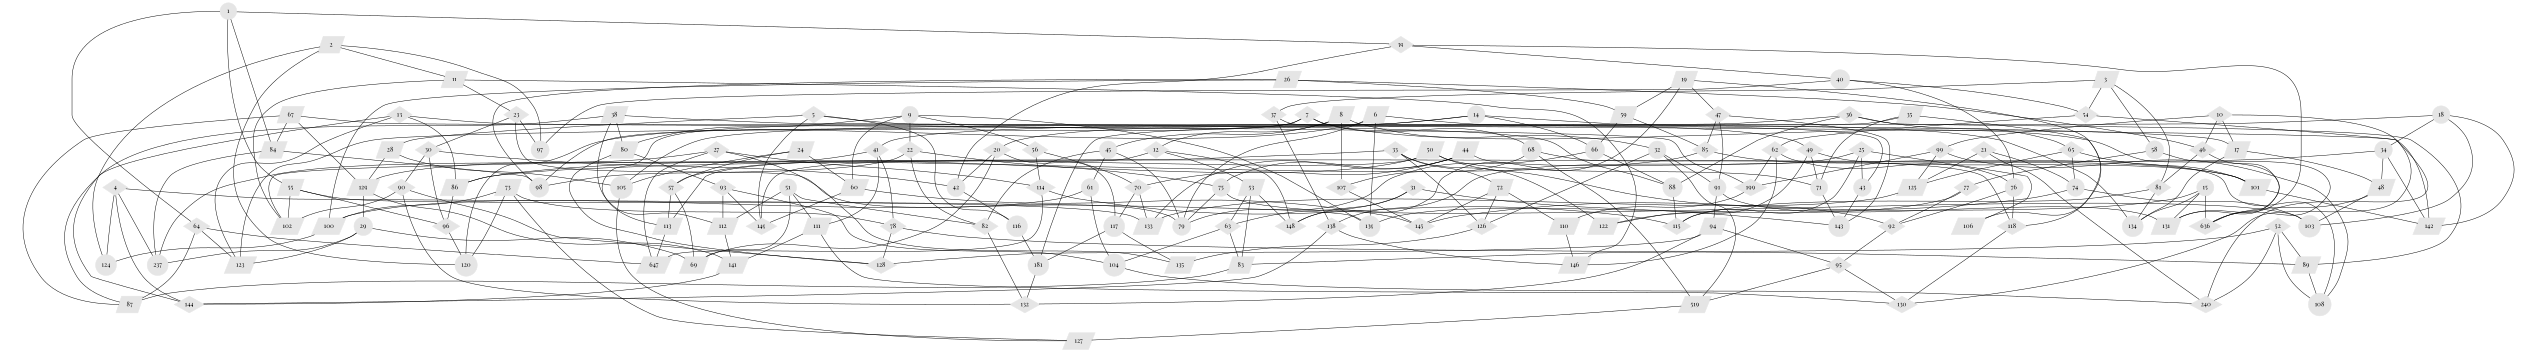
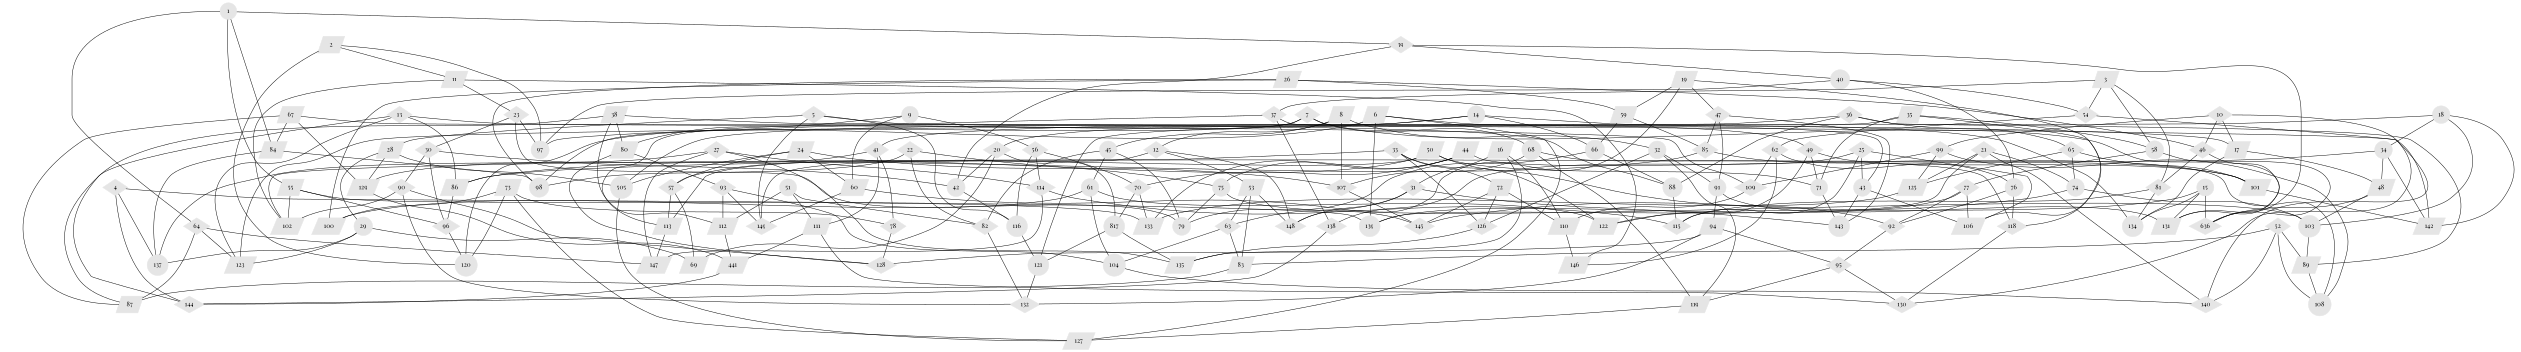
  graph {
    fontname="Playfair Display"
    node [color=gray90 fontname="Playfair Display" shape=diamond style=filled]
    edge [fontname="Playfair Display"]
    1 [shape=circle]
    39
    55 [shape=parallelogram]
    64
    84 [shape=parallelogram]
    131 [shape=parallelogram]
    42 [shape=circle]
    40 [shape=circle]
    102 [shape=parallelogram]
    96
    133 [shape=parallelogram]
    123 [shape=parallelogram]
-   147 [shape=parallelogram label=647]
+   147 [shape=parallelogram]
    87 [shape=parallelogram]
-   137 [shape=circle label=237]
+   137 [shape=circle]
    98 [shape=circle]
    2 [shape=parallelogram]
    11 [shape=parallelogram]
    97 [shape=circle]
    120 [shape=circle]
-   124 [shape=circle]
    23
    146 [shape=parallelogram]
    3 [shape=parallelogram]
    37
    54
    58 [shape=circle]
    81
    43 [shape=circle]
    138
-   140 [label=240]
+   140
    62
    n33 [label=636]
    77
    134 [shape=circle]
    115
    4
    139 [shape=circle]
    144
    28 [shape=parallelogram]
    5
    88 [shape=circle]
    116 [shape=circle]
    149
-   105 [shape=circle]
+   105 [shape=circle label=505]
    29 [shape=circle]
    129 [shape=parallelogram]
-   121 [shape=circle label=181]
+   121 [shape=circle]
    6 [shape=parallelogram]
    49
    127 [shape=parallelogram]
    122 [shape=parallelogram]
    71 [shape=circle]
    101 [shape=parallelogram]
    68 [shape=circle]
    7
    113 [shape=parallelogram]
    107
-   119 [shape=parallelogram label=519]
+   119 [shape=parallelogram]
    118
    8 [shape=parallelogram]
    12
    32 [shape=circle]
    45 [shape=circle]
    53 [shape=parallelogram]
    148
    91 [shape=circle]
    126
    82
    79 [shape=circle]
    61 [shape=circle]
    145
    9 [shape=circle]
    22
    56
    60 [shape=parallelogram]
    80 [shape=parallelogram]
    75 [shape=circle]
    114
    70
    128
    93
    17 [shape=parallelogram]
    10
    46
    99
    130
    48 [shape=parallelogram]
    125 [shape=parallelogram]
    108 [shape=circle]
-   109 [label=199]
+   109
    30
    63
    83 [shape=parallelogram]
    13
    86 [shape=parallelogram]
    14 [shape=circle]
    20
    66 [shape=circle]
    69 [shape=parallelogram]
-   117 [shape=circle]
+   117 [shape=circle label=817]
    15 [shape=circle]
+   16 [shape=parallelogram]
    31
    110 [shape=parallelogram]
    135 [shape=parallelogram]
    143 [shape=circle]
    103 [shape=circle]
    18 [shape=circle]
    34 [shape=circle]
    142 [shape=parallelogram]
    19 [shape=parallelogram]
    47
    59 [shape=parallelogram]
    106 [shape=parallelogram]
    85
    21
    74 [shape=circle]
    132
    90
    24 [shape=parallelogram]
    57
    25
    26 [shape=parallelogram]
    100 [shape=parallelogram]
    27
-   141 [shape=parallelogram]
+   141 [shape=parallelogram label=441]
    104 [shape=circle]
    94 [shape=parallelogram]
    33
    72 [shape=parallelogram]
    35 [shape=parallelogram]
    36
    41
    65
    89 [shape=parallelogram]
    78
    111 [shape=parallelogram]
    38 [shape=parallelogram]
    112 [shape=parallelogram]
    76 [shape=circle]
    92
    44 [shape=parallelogram]
    50 [shape=parallelogram]
    95
    51 [shape=circle]
    52
    67 [shape=parallelogram]
    73 [shape=parallelogram]
    1 -- 39
    1 -- 55
    1 -- 64
    1 -- 84
    39 -- 131
    39 -- 42
    39 -- 40
    55 -- 102
    55 -- 96
    55 -- 133
    64 -- 123
    64 -- 147
    64 -- 87
    84 -- 137
    84 -- 98
    42 -- 116
    40 -- 97
    40 -- 54
    40 -- 76
    96 -- 120
    2 -- 11
    2 -- 97
    2 -- 120
-   2 -- 124
    11 -- 102
    11 -- 23
    11 -- 146
    23 -- 97
    23 -- 79
    23 -- 30
    3 -- 37
    3 -- 54
    3 -- 58
    3 -- 81
+   37 -- 97
    37 -- 43
    37 -- 138
    54 -- 140
    54 -- 62
    58 -- n33
    58 -- 77
    81 -- 134
    81 -- 115
    43 -- 143
-   138 -- 146
+   43 -- 106
    138 -- 144
    62 -- 146
    62 -- 109
    62 -- 76
    77 -- 139
+   77 -- 106
    77 -- 92
    4 -- 137
-   4 -- 124
    4 -- 139
    4 -- 144
    28 -- 105
-   129 -- 29
+   28 -- 29
    28 -- 129
    5 -- 28
    5 -- 88
    5 -- 116
    5 -- 149
    88 -- 115
    116 -- 121
    105 -- 127
    29 -- 123
    29 -- 137
    29 -- 69
    129 -- 141
    121 -- 132
    6 -- 120
    6 -- 139
    6 -- 49
-   6 -- 79
+   6 -- 127
    49 -- 122
    49 -- 71
    49 -- 101
    71 -- 143
    101 -- 142
    68 -- 107
    68 -- 119
    68 -- 118
    7 -- 98
    7 -- n33
    7 -- 68
    7 -- 113
    113 -- 147
    107 -- 145
    119 -- 127
    118 -- 130
    8 -- 107
    8 -- 12
    8 -- 32
    8 -- 45
    12 -- 149
    12 -- 53
    12 -- 148
    32 -- 119
    32 -- 91
    32 -- 126
    45 -- 82
    45 -- 79
    45 -- 61
    53 -- 148
    53 -- 63
    53 -- 83
    91 -- 131
    91 -- 94
    126 -- 135
    82 -- 132
+   61 -- 122
    61 -- 100
    61 -- 104
-   9 -- 22
    9 -- 56
    9 -- 60
    9 -- 80
    22 -- 98
    22 -- 82
    22 -- 75
+   56 -- 116
    56 -- 114
    56 -- 70
    60 -- 149
    60 -- 145
    80 -- 128
    80 -- 93
    75 -- 79
    75 -- 103
    114 -- 147
    114 -- 115
    70 -- 133
    70 -- 117
    93 -- 149
    93 -- 104
    93 -- 112
    17 -- 134
    17 -- 48
    10 -- 17
    10 -- 46
    10 -- 99
    10 -- 130
    46 -- 131
    46 -- 81
    99 -- 125
    99 -- 108
    99 -- 109
    48 -- n33
    48 -- 103
    125 -- 133
    109 -- 110
    30 -- 42
    30 -- 96
    30 -- 90
    63 -- 83
    63 -- 104
    83 -- 87
    13 -- 123
    13 -- 144
    13 -- 17
    13 -- 86
    86 -- 96
    14 -- 134
    14 -- 105
    14 -- 20
    14 -- 66
    20 -- 42
    20 -- 69
    20 -- 117
    66 -- 88
    66 -- 79
    117 -- 121
    117 -- 135
    15 -- 131
    15 -- n33
    15 -- 134
    15 -- 122
+   16 -- 31
+   16 -- 110
+   16 -- 135
    31 -- 148
    31 -- 63
    31 -- 143
    110 -- 146
    18 -- 123
    18 -- 103
    18 -- 34
    18 -- 142
    34 -- 48
    34 -- 86
    34 -- 142
    19 -- 148
    19 -- 47
    19 -- 59
    19 -- 106
    47 -- 91
    47 -- 143
    47 -- 85
    59 -- 66
    59 -- 85
    85 -- 101
    85 -- 86
    21 -- 140
-   9 -- 139
+   21 -- 139
    21 -- 125
    21 -- 74
    74 -- 145
    74 -- 103
    90 -- 102
    90 -- 128
    90 -- 132
    24 -- 105
+   24 -- 107
    24 -- 60
    24 -- 57
    57 -- 113
    57 -- 69
    25 -- 43
    25 -- 138
    25 -- 115
    25 -- 106
    26 -- 98
    26 -- 46
    26 -- 59
    26 -- 100
-   100 -- 124
    27 -- 147
    27 -- 137
    27 -- 114
    27 -- 135
    141 -- 144
    104 -- 140
    94 -- 128
    94 -- 132
    94 -- 95
    33 -- 102
    33 -- 122
    33 -- 126
    33 -- 72
    72 -- 126
    72 -- 145
    72 -- 110
+   35 -- 58
    35 -- 121
    35 -- 71
    35 -- 118
    36 -- 88
    36 -- 41
    36 -- 65
    36 -- 89
    41 -- 129
    41 -- 78
    41 -- 111
    65 -- 101
    65 -- 125
    65 -- 74
    89 -- 108
    78 -- 128
-   78 -- 89
+   103 -- 89
    111 -- 130
    111 -- 141
    38 -- 87
    38 -- 80
    38 -- 142
    38 -- 112
    112 -- 141
    76 -- 118
    76 -- 92
    92 -- 95
    44 -- 133
    44 -- 75
    44 -- 70
    44 -- 108
    50 -- 71
    50 -- 113
    50 -- 57
    50 -- 92
    95 -- 119
    95 -- 130
    51 -- 82
-   51 -- 69
    51 -- 111
    51 -- 112
    52 -- 140
    52 -- 108
    52 -- 83
    52 -- 89
    67 -- 84
    67 -- 87
    67 -- 129
    67 -- 109
    73 -- 120
    73 -- 127
    73 -- 100
    73 -- 78
  }
